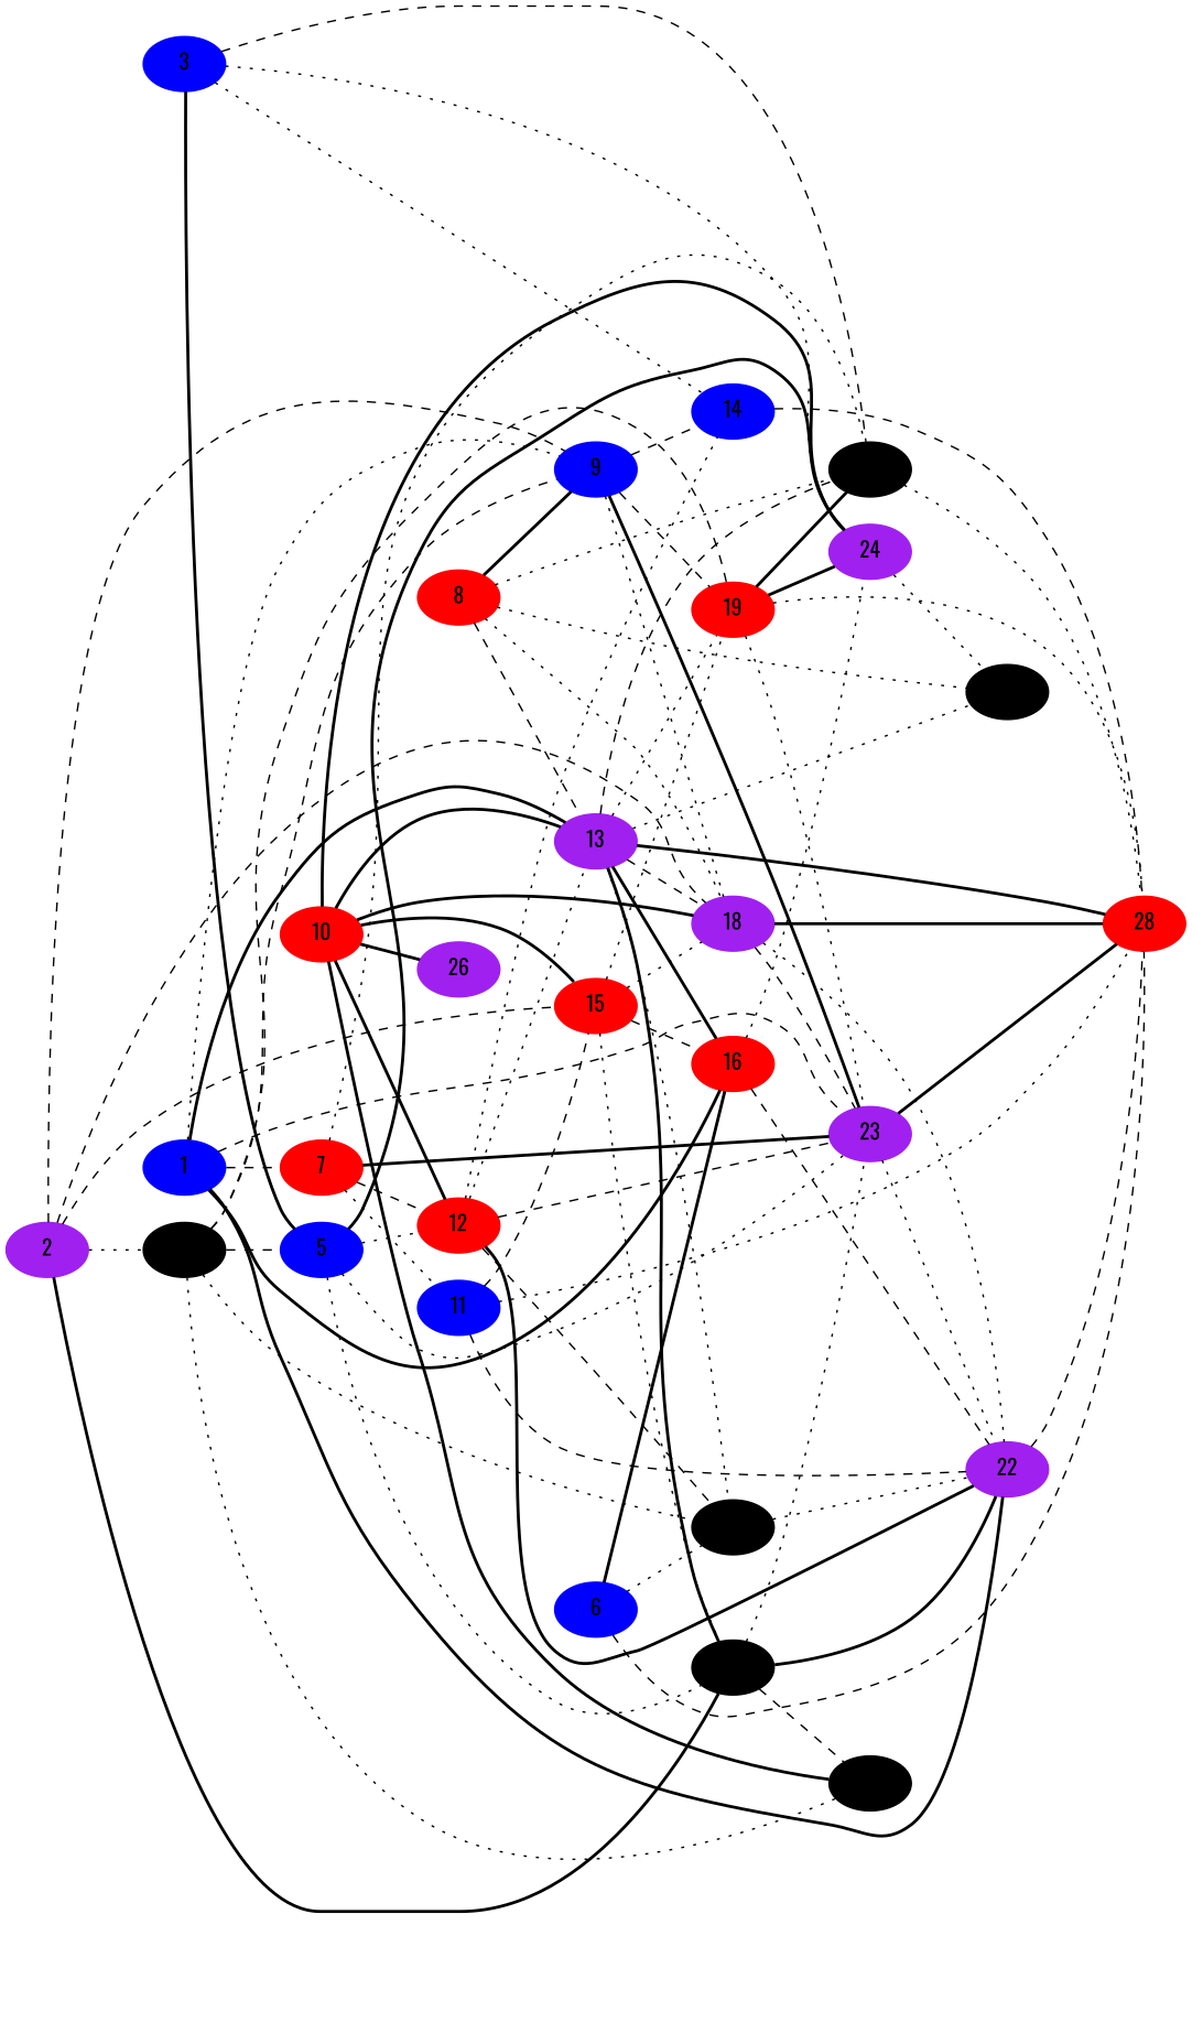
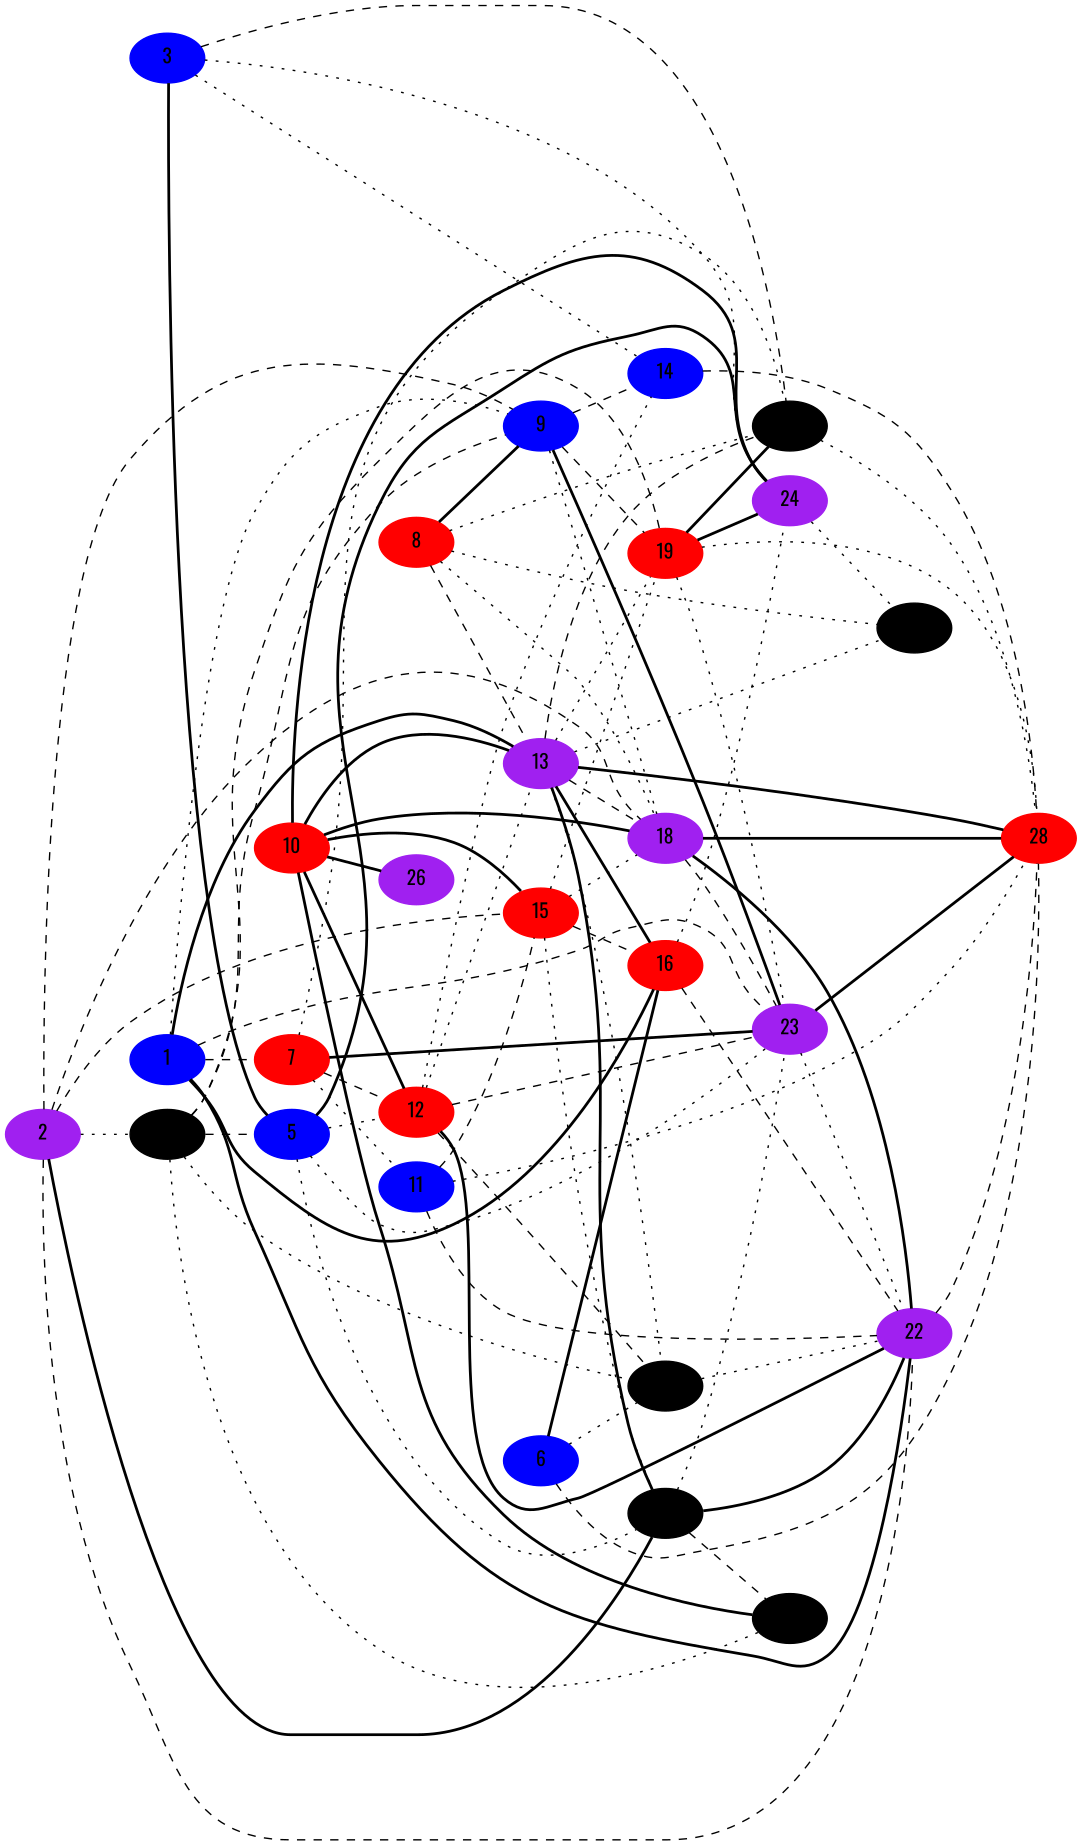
  graph {
    fontname=Oswald
    rankdir=LR
    node [color=red fontname=Oswald style=filled]
    edge [fontname=Oswald style=dotted weight=1.0]
    1 [color=blue]
    7
    9 [color=blue]
    13 [color=purple]
    16
    22 [color=purple]
    23 [color=purple]
    25 [color=black]
    12
    11 [color=blue]
    18 [color=purple]
    14 [color=blue]
    19
    17 [color=black]
    20 [color=black]
    28
    27 [color=black]
    24 [color=purple]
    2 [color=purple]
    4 [color=black]
    15
    5 [color=blue]
    21 [color=black]
    26 [color=purple]
    3 [color=blue]
    6 [color=blue]
    8
    10
    1 -- 7 [style=dashed weight=2.0]
    1 -- 9
    1 -- 13 [style=bold]
    1 -- 16 [style=bold]
    1 -- 22 [style=bold]
    1 -- 23 [style=dashed]
    7 -- 23 [style=bold weight=2.0]
    7 -- 25
    7 -- 12 [style=dashed]
    7 -- 11
    9 -- 23 [style=bold]
    9 -- 18
    9 -- 14 [style=dashed weight=2.0]
    9 -- 19 [style=dashed]
    13 -- 16 [style=bold]
    13 -- 25 [style=dashed]
    13 -- 18 [style=dashed weight=2.0]
    13 -- 19
    13 -- 17 [style=bold weight=2.0]
    13 -- 20
    13 -- 28 [style=bold]
    13 -- 27
    16 -- 22 [style=dashed weight=2.0]
    16 -- 24
    22 -- 28 [style=dashed]
    23 -- 22
    23 -- 28 [style=bold]
    25 -- 28
    12 -- 13
    12 -- 22 [style=bold]
    12 -- 23 [style=dashed weight=2.0]
    12 -- 14
    12 -- 20 [style=dashed]
    11 -- 22 [style=dashed]
    11 -- 28
    11 -- 15 [style=dashed weight=2.0]
-   18 -- 22 [weight=2.0]
+   18 -- 22 [style=bold weight=2.0]
    18 -- 23 [style=dashed]
    18 -- 28 [style=bold]
    14 -- 28 [style=dashed]
    19 -- 23 [weight=2.0]
    19 -- 25 [style=bold]
    19 -- 28
    19 -- 24 [style=bold]
    17 -- 22 [style=bold]
    17 -- 23
    17 -- 21 [style=dashed]
    20 -- 22
    24 -- 27
    2 -- 9 [style=dashed]
+   2 -- 22 [style=dashed]
    2 -- 18 [style=dashed]
    2 -- 17 [style=bold weight=2.0]
    2 -- 4 [weight=2.0]
    2 -- 15 [style=dashed]
    4 -- 9 [style=dashed weight=2.0]
    4 -- 19 [style=dashed]
    4 -- 20
    4 -- 5 [style=dashed]
    4 -- 21
    15 -- 16 [style=dashed]
    15 -- 18
    15 -- 19
    15 -- 17 [weight=2.0]
    5 -- 23
    5 -- 12 [weight=2.0]
    5 -- 17
    5 -- 24 [style=bold weight=2.0]
    3 -- 25 [style=dashed weight=2.0]
    3 -- 14
    3 -- 24
    3 -- 5 [style=bold]
    6 -- 16 [style=bold]
    6 -- 20
    6 -- 28 [style=dashed]
    8 -- 9 [style=bold]
    8 -- 13 [style=dashed]
    8 -- 25
    8 -- 18
    8 -- 27
    10 -- 13 [style=bold]
    10 -- 12 [style=bold weight=2.0]
    10 -- 18 [style=bold]
    10 -- 24 [style=bold]
    10 -- 15 [style=bold]
    10 -- 21 [style=bold]
    10 -- 26 [style=bold]
  }
